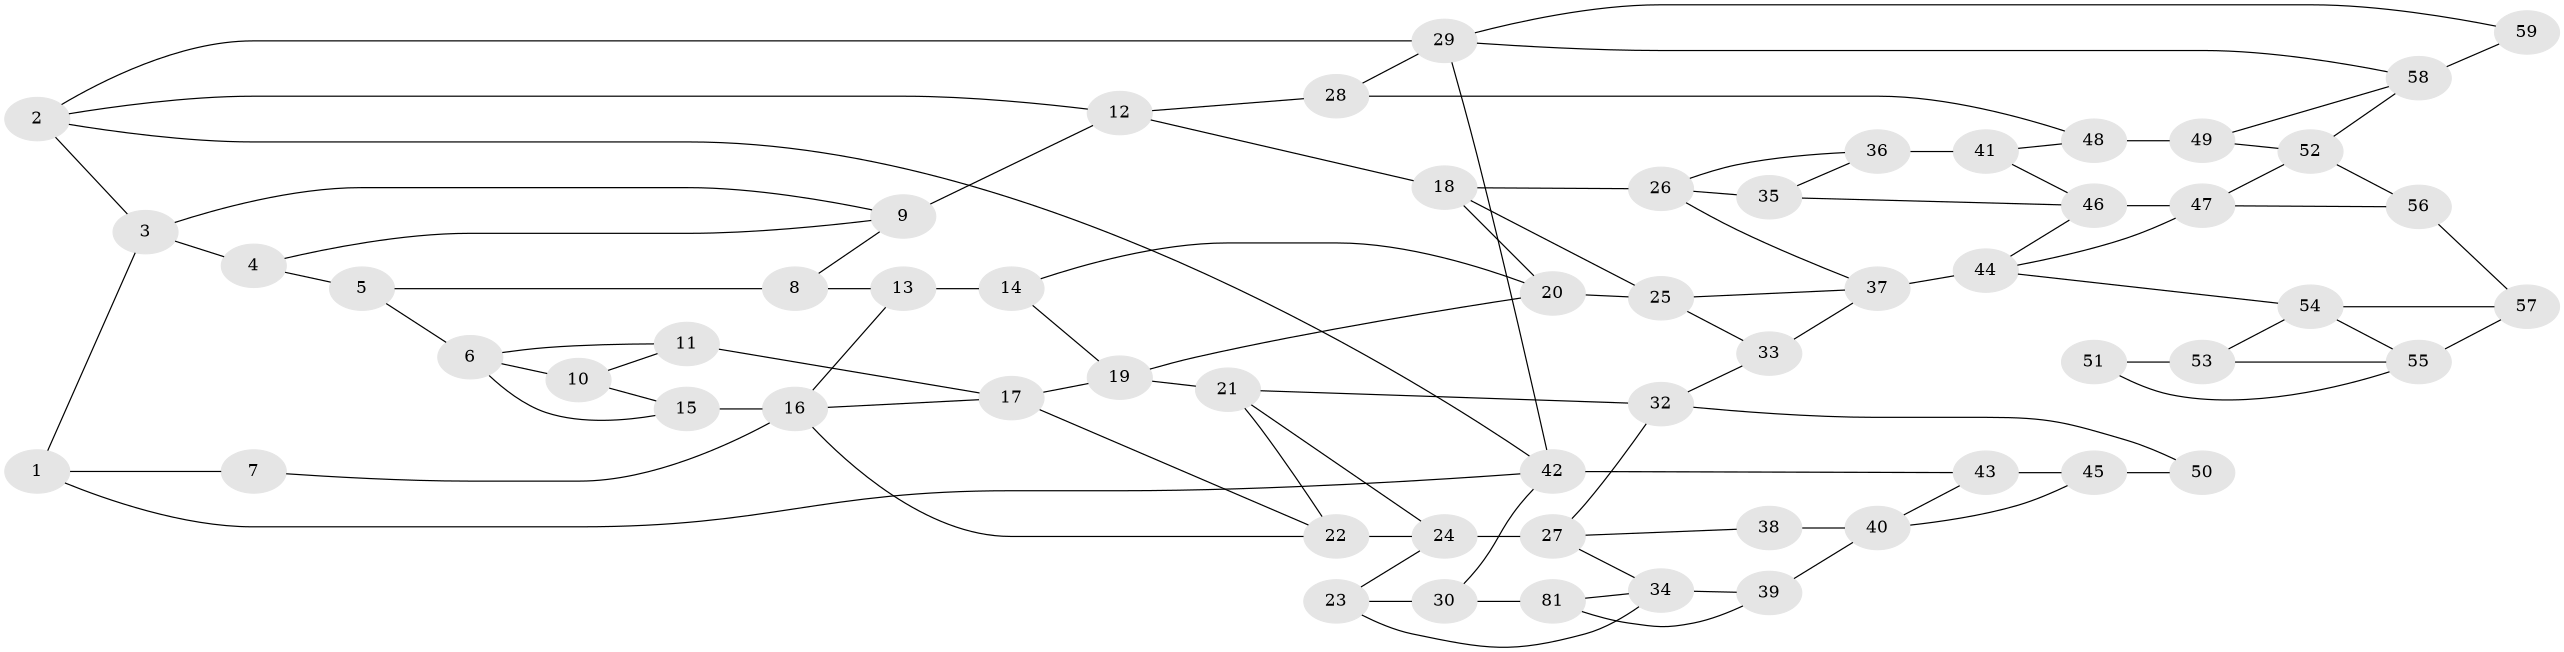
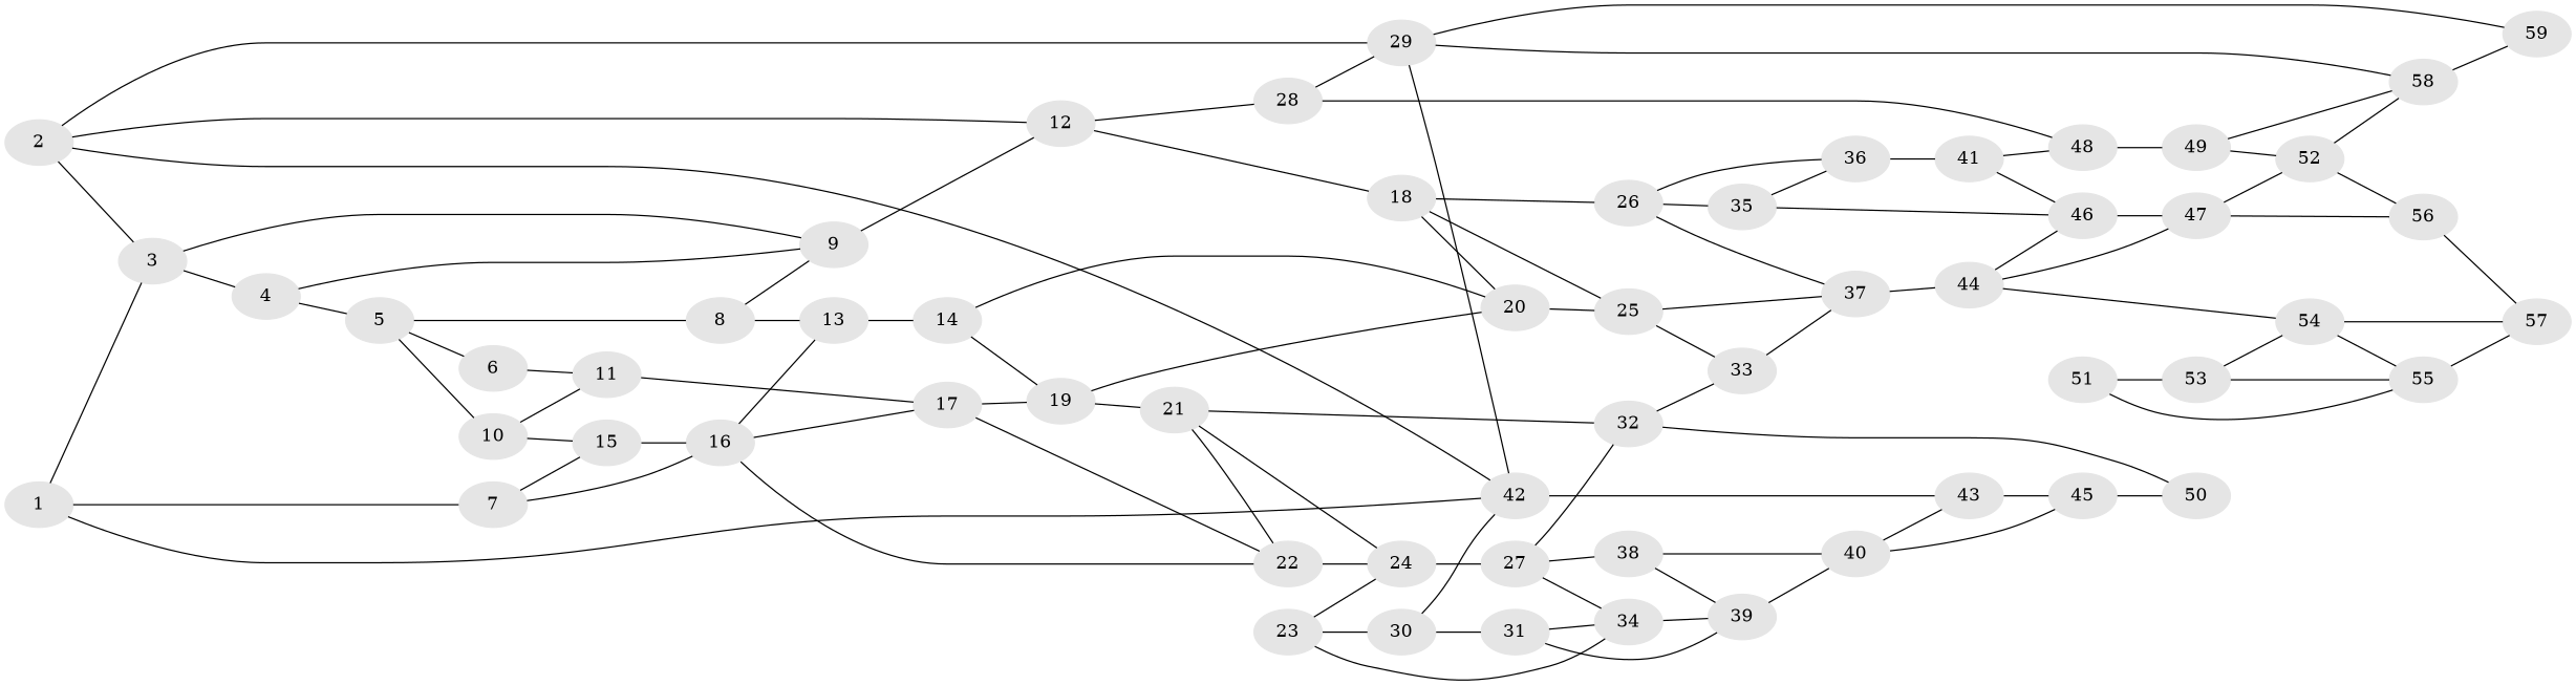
  graph {
    rankdir=LR
    node [color=gray90 style=filled]
    edge [weight=1.0]
    1
    3
    7
    42
    4
    9
    15
    16
    43
    2
    12
    29
    18
    28
    58
    59
    5
    6
    8
    10
    11
    13
    17
    22
    23
    24
    30
    34
    14
    19
    20
    25
    26
    48
    21
    33
    37
    35
    36
    32
    27
    50
-   31 [label=81]
+   31
    39
    38
    44
    46
    41
    40
    49
    53
    54
    55
    47
    45
    52
    56
    57
    51
    1 -- 3
    1 -- 7
    1 -- 42
    3 -- 4
    3 -- 9
-   6 -- 15
+   7 -- 15
    7 -- 16
    42 -- 43
    4 -- 9
    4 -- 5 [weight=2.0]
    9 -- 12
    15 -- 16
    16 -- 13
    16 -- 17
    16 -- 22
    43 -- 45
    2 -- 3
    2 -- 42
    2 -- 12
    2 -- 29
    12 -- 18
    12 -- 28
    29 -- 42
    29 -- 58
    29 -- 59
    18 -- 20
    18 -- 25
    18 -- 26
    28 -- 29
    28 -- 48
    58 -- 59
    5 -- 6
    5 -- 8
-   6 -- 10
+   5 -- 10
    6 -- 11
    8 -- 9
    8 -- 13 [weight=2.0]
    10 -- 15 [weight=2.0]
    10 -- 11
    11 -- 17
    13 -- 14
    17 -- 22
    17 -- 19
    22 -- 24
    23 -- 24
    23 -- 30
    23 -- 34
    24 -- 27
    30 -- 42 [weight=2.0]
    30 -- 31
    34 -- 39
    14 -- 19
    14 -- 20
    19 -- 20
    19 -- 21
    20 -- 25
    25 -- 33
    25 -- 37
    26 -- 37
    26 -- 35
    26 -- 36
    48 -- 49
    21 -- 22
    21 -- 24
    21 -- 32
    33 -- 37
    37 -- 44
    35 -- 36
    35 -- 46
    36 -- 41
    32 -- 33
    32 -- 50
    27 -- 34
    27 -- 32
    27 -- 38
    31 -- 34
    31 -- 39
    39 -- 40
+   38 -- 39
    38 -- 40
    44 -- 46
    44 -- 54
    44 -- 47
    46 -- 47
    41 -- 48 [weight=2.0]
    41 -- 46
    40 -- 43
    40 -- 45
    49 -- 58
    49 -- 52
    53 -- 54
    53 -- 55
    54 -- 55
    54 -- 57
    55 -- 57
    47 -- 52
    47 -- 56
    45 -- 50 [weight=2.0]
    52 -- 58
    52 -- 56
    56 -- 57
    51 -- 53
    51 -- 55
  }
